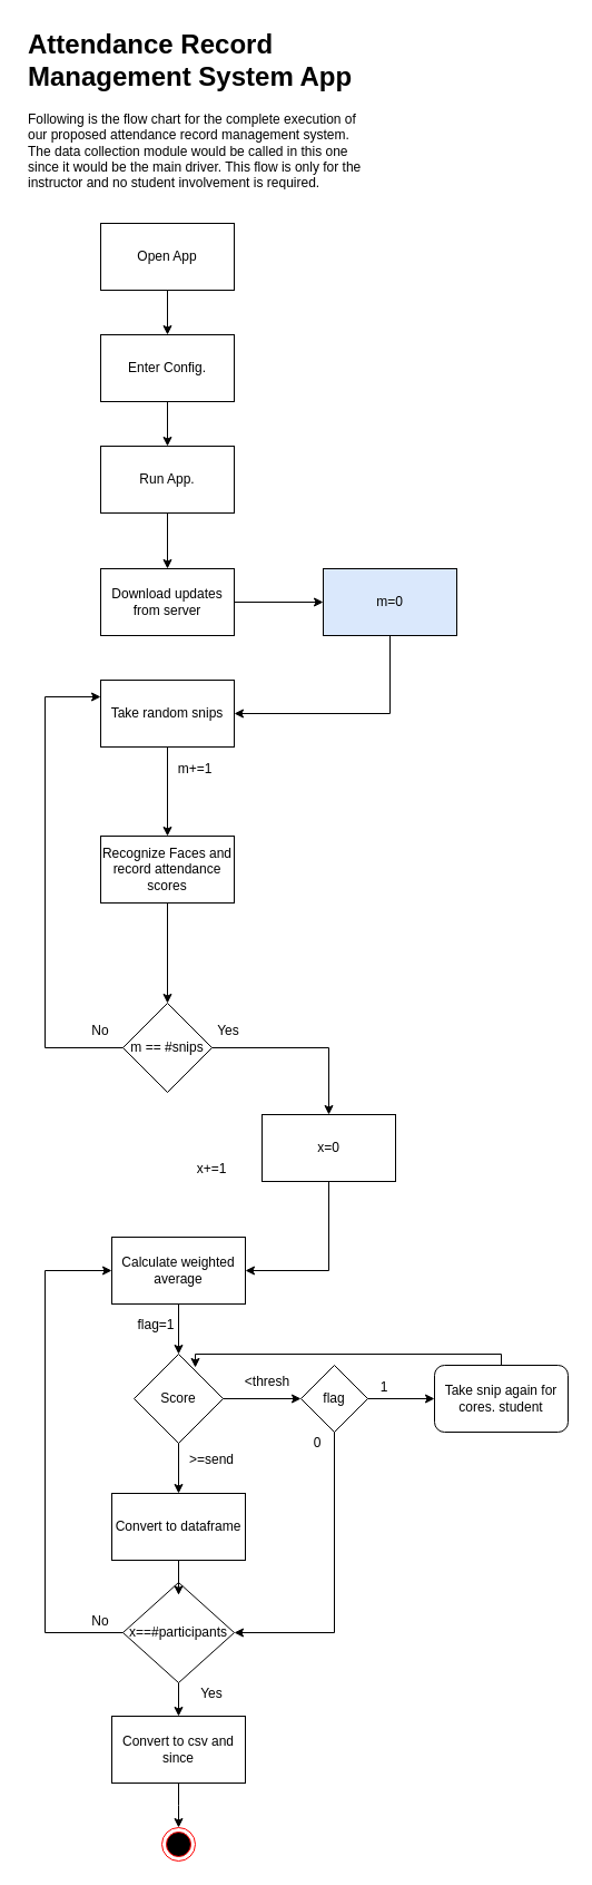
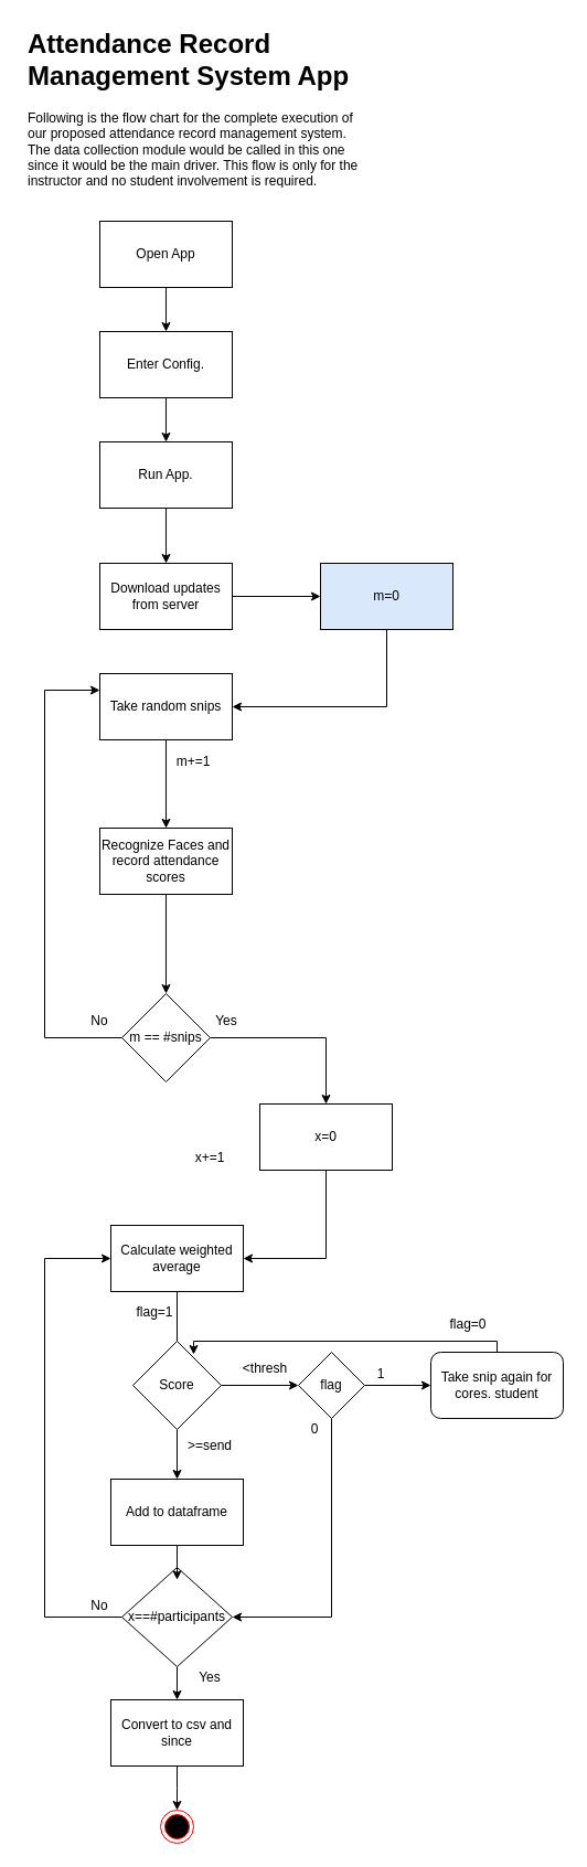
  <mxCell id="0" />
  <mxCell id="1" parent="0" />
  <mxCell id="2" value="&lt;h1&gt;Attendance Record Management System App&lt;/h1&gt;&lt;p&gt;Following is the flow chart for the complete execution of our proposed attendance record management system. The data collection module would be called in this one since it would be the main driver. This flow is only for the instructor and no student involvement is required.&lt;/p&gt;" style="text;html=1;strokeColor=none;fillColor=none;spacing=5;spacingTop=-20;whiteSpace=wrap;overflow=hidden;rounded=0;" parent="1" vertex="1"><mxGeometry x="20" y="20" width="310" height="150" as="geometry" /></mxCell>
  <mxCell id="3" value="Open App" style="rounded=0;whiteSpace=wrap;html=1;" parent="1" vertex="1"><mxGeometry x="90" y="200" width="120" height="60" as="geometry" /></mxCell>
  <mxCell id="4" value="" style="endArrow=classic;html=1;rounded=0;edgeStyle=orthogonalEdgeStyle;exitX=0.5;exitY=1;exitDx=0;exitDy=0;entryX=0.5;entryY=0;entryDx=0;entryDy=0;" parent="1" source="3" target="5" edge="1"><mxGeometry width="50" height="50" relative="1" as="geometry"><mxPoint x="330" y="290" as="sourcePoint" /><mxPoint x="150" y="300" as="targetPoint" /></mxGeometry></mxCell>
  <mxCell id="5" value="Enter Config." style="rounded=0;whiteSpace=wrap;html=1;" parent="1" vertex="1"><mxGeometry x="90" y="300" width="120" height="60" as="geometry" /></mxCell>
  <mxCell id="6" value="" style="endArrow=classic;html=1;rounded=0;edgeStyle=orthogonalEdgeStyle;exitX=0.5;exitY=1;exitDx=0;exitDy=0;entryX=0.5;entryY=0;entryDx=0;entryDy=0;" parent="1" source="5" target="7" edge="1"><mxGeometry width="50" height="50" relative="1" as="geometry"><mxPoint x="330" y="280" as="sourcePoint" /><mxPoint x="150" y="410" as="targetPoint" /></mxGeometry></mxCell>
  <mxCell id="7" value="Run App." style="rounded=0;whiteSpace=wrap;html=1;" parent="1" vertex="1"><mxGeometry x="90" y="400" width="120" height="60" as="geometry" /></mxCell>
  <mxCell id="8" value="" style="endArrow=classic;html=1;rounded=0;edgeStyle=orthogonalEdgeStyle;exitX=0.5;exitY=1;exitDx=0;exitDy=0;entryX=0.5;entryY=0;entryDx=0;entryDy=0;" parent="1" source="7" target="9" edge="1"><mxGeometry width="50" height="50" relative="1" as="geometry"><mxPoint x="330" y="390" as="sourcePoint" /><mxPoint x="150" y="510" as="targetPoint" /></mxGeometry></mxCell>
  <mxCell id="9" value="Download updates from server" style="rounded=0;whiteSpace=wrap;html=1;" parent="1" vertex="1"><mxGeometry x="90" y="510" width="120" height="60" as="geometry" /></mxCell>
  <mxCell id="10" value="Take random snips" style="rounded=0;whiteSpace=wrap;html=1;" parent="1" vertex="1"><mxGeometry x="90" y="610" width="120" height="60" as="geometry" /></mxCell>
  <mxCell id="11" value="" style="endArrow=classic;html=1;rounded=0;edgeStyle=orthogonalEdgeStyle;exitX=0.5;exitY=1;exitDx=0;exitDy=0;entryX=0.5;entryY=0;entryDx=0;entryDy=0;" parent="1" source="10" target="12" edge="1"><mxGeometry width="50" height="50" relative="1" as="geometry"><mxPoint x="330" y="580" as="sourcePoint" /><mxPoint x="350" y="710" as="targetPoint" /></mxGeometry></mxCell>
  <mxCell id="12" value="Recognize Faces and record attendance scores" style="rounded=0;whiteSpace=wrap;html=1;" parent="1" vertex="1"><mxGeometry x="90" y="750" width="120" height="60" as="geometry" /></mxCell>
  <mxCell id="13" value="Calculate weighted average" style="rounded=0;whiteSpace=wrap;html=1;" parent="1" vertex="1"><mxGeometry x="100" y="1110" width="120" height="60" as="geometry" /></mxCell>
- <mxCell id="14" value="Convert to dataframe" style="rounded=0;whiteSpace=wrap;html=1;" parent="1" vertex="1"><mxGeometry x="100" y="1340" width="120" height="60" as="geometry" /></mxCell>
- <mxCell id="15" value="" style="endArrow=classic;html=1;rounded=0;edgeStyle=orthogonalEdgeStyle;exitX=0.5;exitY=1;exitDx=0;exitDy=0;" parent="1" source="13" target="16" edge="1"><mxGeometry width="50" height="50" relative="1" as="geometry"><mxPoint x="330" y="870" as="sourcePoint" /><mxPoint x="150" y="930" as="targetPoint" /></mxGeometry></mxCell>
+ <mxCell id="14" value="Add to dataframe" style="rounded=0;whiteSpace=wrap;html=1;" parent="1" vertex="1"><mxGeometry x="100" y="1340" width="120" height="60" as="geometry" /></mxCell>
+ <mxCell id="15" value="" style="endArrow=none;html=1;rounded=0;edgeStyle=orthogonalEdgeStyle;exitX=0.5;exitY=1;exitDx=0;exitDy=0;" parent="1" source="13" target="16" edge="1"><mxGeometry width="50" height="50" relative="1" as="geometry"><mxPoint x="330" y="870" as="sourcePoint" /><mxPoint x="150" y="930" as="targetPoint" /></mxGeometry></mxCell>
  <mxCell id="16" value="Score" style="rhombus;whiteSpace=wrap;html=1;" parent="1" vertex="1"><mxGeometry x="120" y="1215" width="80" height="80" as="geometry" /></mxCell>
  <mxCell id="17" value="" style="endArrow=classic;html=1;rounded=0;edgeStyle=orthogonalEdgeStyle;exitX=1;exitY=0.5;exitDx=0;exitDy=0;entryX=0;entryY=0.5;entryDx=0;entryDy=0;" parent="1" source="16" target="47" edge="1"><mxGeometry width="50" height="50" relative="1" as="geometry"><mxPoint x="330" y="980" as="sourcePoint" /><mxPoint x="240" y="1255" as="targetPoint" /></mxGeometry></mxCell>
  <mxCell id="18" value="&amp;lt;thresh" style="text;html=1;strokeColor=none;fillColor=none;align=center;verticalAlign=middle;whiteSpace=wrap;rounded=0;" parent="1" vertex="1"><mxGeometry x="220" y="1230" width="40" height="20" as="geometry" /></mxCell>
  <mxCell id="19" value="Take snip again for cores. student" style="whiteSpace=wrap;html=1;rounded=1;" parent="1" vertex="1"><mxGeometry x="390" y="1225" width="120" height="60" as="geometry" /></mxCell>
  <mxCell id="20" value="" style="endArrow=classic;html=1;rounded=0;edgeStyle=orthogonalEdgeStyle;exitX=0.5;exitY=1;exitDx=0;exitDy=0;entryX=0.5;entryY=0;entryDx=0;entryDy=0;" parent="1" source="16" target="14" edge="1"><mxGeometry width="50" height="50" relative="1" as="geometry"><mxPoint x="330" y="980" as="sourcePoint" /><mxPoint x="380" y="930" as="targetPoint" /></mxGeometry></mxCell>
  <mxCell id="21" value="&amp;gt;=send" style="text;html=1;strokeColor=none;fillColor=none;align=center;verticalAlign=middle;whiteSpace=wrap;rounded=0;" parent="1" vertex="1"><mxGeometry x="160" y="1295" width="60" height="30" as="geometry" /></mxCell>
  <mxCell id="22" value="" style="endArrow=classic;html=1;rounded=0;edgeStyle=orthogonalEdgeStyle;exitX=0.5;exitY=1;exitDx=0;exitDy=0;entryX=0.5;entryY=0;entryDx=0;entryDy=0;" parent="1" source="12" target="29" edge="1"><mxGeometry width="50" height="50" relative="1" as="geometry"><mxPoint x="330" y="890" as="sourcePoint" /><mxPoint x="150" y="900" as="targetPoint" /></mxGeometry></mxCell>
  <mxCell id="23" value="x==#participants" style="rhombus;whiteSpace=wrap;html=1;" parent="1" vertex="1"><mxGeometry x="110" y="1420" width="100" height="90" as="geometry" /></mxCell>
  <mxCell id="24" value="" style="endArrow=classic;html=1;rounded=0;edgeStyle=orthogonalEdgeStyle;exitX=0.5;exitY=1;exitDx=0;exitDy=0;entryX=0.5;entryY=0.125;entryDx=0;entryDy=0;entryPerimeter=0;" parent="1" source="14" target="23" edge="1"><mxGeometry width="50" height="50" relative="1" as="geometry"><mxPoint x="150" y="1320" as="sourcePoint" /><mxPoint x="150" y="1330" as="targetPoint" /></mxGeometry></mxCell>
  <mxCell id="25" value="" style="endArrow=classic;html=1;rounded=0;edgeStyle=orthogonalEdgeStyle;exitX=0;exitY=0.5;exitDx=0;exitDy=0;entryX=0;entryY=0.5;entryDx=0;entryDy=0;" parent="1" source="23" target="13" edge="1"><mxGeometry width="50" height="50" relative="1" as="geometry"><mxPoint x="330" y="1280" as="sourcePoint" /><mxPoint x="380" y="1230" as="targetPoint" /><Array as="points"><mxPoint x="40" y="1465" /><mxPoint x="40" y="1140" /></Array></mxGeometry></mxCell>
  <mxCell id="26" value="" style="endArrow=classic;html=1;rounded=0;edgeStyle=orthogonalEdgeStyle;exitX=0.5;exitY=1;exitDx=0;exitDy=0;entryX=0.5;entryY=0;entryDx=0;entryDy=0;" parent="1" source="23" target="41" edge="1"><mxGeometry width="50" height="50" relative="1" as="geometry"><mxPoint x="330" y="1380" as="sourcePoint" /><mxPoint x="160" y="1540" as="targetPoint" /></mxGeometry></mxCell>
  <mxCell id="27" value="No" style="text;html=1;strokeColor=none;fillColor=none;align=center;verticalAlign=middle;whiteSpace=wrap;rounded=0;" parent="1" vertex="1"><mxGeometry x="60" y="1440" width="60" height="30" as="geometry" /></mxCell>
  <mxCell id="28" value="Yes" style="text;html=1;strokeColor=none;fillColor=none;align=center;verticalAlign=middle;whiteSpace=wrap;rounded=0;" parent="1" vertex="1"><mxGeometry x="170" y="1510" width="40" height="20" as="geometry" /></mxCell>
  <mxCell id="29" value="m == #snips" style="rhombus;whiteSpace=wrap;html=1;" parent="1" vertex="1"><mxGeometry x="110" y="900" width="80" height="80" as="geometry" /></mxCell>
  <mxCell id="30" value="" style="endArrow=classic;html=1;rounded=0;edgeStyle=orthogonalEdgeStyle;exitX=1;exitY=0.5;exitDx=0;exitDy=0;" parent="1" source="9" target="31" edge="1"><mxGeometry width="50" height="50" relative="1" as="geometry"><mxPoint x="330" y="690" as="sourcePoint" /><mxPoint x="380" y="640" as="targetPoint" /></mxGeometry></mxCell>
  <mxCell id="31" value="m=0" style="rounded=0;whiteSpace=wrap;html=1;fillColor=#dae8fc;" parent="1" vertex="1"><mxGeometry x="290" y="510" width="120" height="60" as="geometry" /></mxCell>
  <mxCell id="32" value="" style="endArrow=classic;html=1;rounded=0;edgeStyle=orthogonalEdgeStyle;exitX=0.5;exitY=1;exitDx=0;exitDy=0;entryX=1;entryY=0.5;entryDx=0;entryDy=0;" parent="1" source="31" target="10" edge="1"><mxGeometry width="50" height="50" relative="1" as="geometry"><mxPoint x="330" y="690" as="sourcePoint" /><mxPoint x="380" y="640" as="targetPoint" /></mxGeometry></mxCell>
  <mxCell id="33" value="m+=1" style="text;html=1;strokeColor=none;fillColor=none;align=center;verticalAlign=middle;whiteSpace=wrap;rounded=0;" parent="1" vertex="1"><mxGeometry x="155" y="680" width="40" height="20" as="geometry" /></mxCell>
  <mxCell id="34" value="" style="endArrow=classic;html=1;rounded=0;edgeStyle=orthogonalEdgeStyle;entryX=0;entryY=0.25;entryDx=0;entryDy=0;exitX=0;exitY=0.5;exitDx=0;exitDy=0;" parent="1" source="29" target="10" edge="1"><mxGeometry width="50" height="50" relative="1" as="geometry"><mxPoint x="110" y="1060" as="sourcePoint" /><mxPoint x="380" y="1040" as="targetPoint" /><Array as="points"><mxPoint x="40" y="940" /><mxPoint x="40" y="625" /></Array></mxGeometry></mxCell>
  <mxCell id="35" value="No" style="text;html=1;strokeColor=none;fillColor=none;align=center;verticalAlign=middle;whiteSpace=wrap;rounded=0;" parent="1" vertex="1"><mxGeometry x="70" y="910" width="40" height="30" as="geometry" /></mxCell>
  <mxCell id="36" value="" style="endArrow=classic;html=1;rounded=0;edgeStyle=orthogonalEdgeStyle;exitX=1;exitY=0.5;exitDx=0;exitDy=0;" parent="1" source="29" target="37" edge="1"><mxGeometry width="50" height="50" relative="1" as="geometry"><mxPoint x="230" y="1210" as="sourcePoint" /><mxPoint x="280" y="1060" as="targetPoint" /></mxGeometry></mxCell>
  <mxCell id="37" value="x=0" style="rounded=0;whiteSpace=wrap;html=1;" parent="1" vertex="1"><mxGeometry x="235" y="1000" width="120" height="60" as="geometry" /></mxCell>
  <mxCell id="38" value="" style="endArrow=classic;html=1;rounded=0;edgeStyle=orthogonalEdgeStyle;exitX=0.5;exitY=1;exitDx=0;exitDy=0;entryX=1;entryY=0.5;entryDx=0;entryDy=0;" parent="1" source="37" target="13" edge="1"><mxGeometry width="50" height="50" relative="1" as="geometry"><mxPoint x="230" y="1110" as="sourcePoint" /><mxPoint x="280" y="1060" as="targetPoint" /></mxGeometry></mxCell>
  <mxCell id="39" value="Yes" style="text;html=1;strokeColor=none;fillColor=none;align=center;verticalAlign=middle;whiteSpace=wrap;rounded=0;" parent="1" vertex="1"><mxGeometry x="175" y="910" width="60" height="30" as="geometry" /></mxCell>
  <mxCell id="40" value="x+=1" style="text;html=1;strokeColor=none;fillColor=none;align=center;verticalAlign=middle;whiteSpace=wrap;rounded=0;" parent="1" vertex="1"><mxGeometry x="165" y="1039" width="50" height="20" as="geometry" /></mxCell>
  <mxCell id="41" value="Convert to csv and since" style="rounded=0;whiteSpace=wrap;html=1;" parent="1" vertex="1"><mxGeometry x="100" y="1540" width="120" height="60" as="geometry" /></mxCell>
  <mxCell id="42" value="" style="endArrow=classic;html=1;rounded=0;edgeStyle=orthogonalEdgeStyle;exitX=0.5;exitY=1;exitDx=0;exitDy=0;" parent="1" source="41" edge="1"><mxGeometry width="50" height="50" relative="1" as="geometry"><mxPoint x="230" y="1510" as="sourcePoint" /><mxPoint x="160" y="1640" as="targetPoint" /></mxGeometry></mxCell>
  <mxCell id="43" value="" style="ellipse;html=1;shape=endState;fillColor=#000000;strokeColor=#ff0000;" parent="1" vertex="1"><mxGeometry x="145" y="1640" width="30" height="30" as="geometry" /></mxCell>
  <mxCell id="44" value="" style="endArrow=classic;html=1;rounded=0;edgeStyle=orthogonalEdgeStyle;exitX=0.5;exitY=0;exitDx=0;exitDy=0;entryX=0.688;entryY=0.15;entryDx=0;entryDy=0;entryPerimeter=0;" edge="1" parent="1" source="19" target="16"><mxGeometry width="50" height="50" relative="1" as="geometry"><mxPoint x="400" y="1170" as="sourcePoint" /><mxPoint x="450" y="1120" as="targetPoint" /><Array as="points"><mxPoint x="450" y="1215" /><mxPoint x="175" y="1215" /></Array></mxGeometry></mxCell>
  <mxCell id="45" value="flag=1" style="text;html=1;strokeColor=none;fillColor=none;align=center;verticalAlign=middle;whiteSpace=wrap;rounded=0;" vertex="1" parent="1"><mxGeometry x="125" y="1179" width="30" height="20" as="geometry" /></mxCell>
+ <mxCell id="46" value="flag=0" style="text;html=1;strokeColor=none;fillColor=none;align=center;verticalAlign=middle;whiteSpace=wrap;rounded=0;" vertex="1" parent="1"><mxGeometry x="409" y="1190" width="30" height="20" as="geometry" /></mxCell>
  <mxCell id="47" value="flag" style="rhombus;whiteSpace=wrap;html=1;" vertex="1" parent="1"><mxGeometry x="270" y="1225" width="60" height="60" as="geometry" /></mxCell>
  <mxCell id="48" value="" style="endArrow=classic;html=1;rounded=0;edgeStyle=orthogonalEdgeStyle;exitX=1;exitY=0.5;exitDx=0;exitDy=0;entryX=0;entryY=0.5;entryDx=0;entryDy=0;" edge="1" parent="1" source="47" target="19"><mxGeometry width="50" height="50" relative="1" as="geometry"><mxPoint x="330" y="1309.5" as="sourcePoint" /><mxPoint x="400" y="1309.5" as="targetPoint" /></mxGeometry></mxCell>
  <mxCell id="49" value="1" style="text;html=1;strokeColor=none;fillColor=none;align=center;verticalAlign=middle;whiteSpace=wrap;rounded=0;" vertex="1" parent="1"><mxGeometry x="330" y="1240" width="30" height="10" as="geometry" /></mxCell>
  <mxCell id="50" value="" style="endArrow=classic;html=1;rounded=0;edgeStyle=orthogonalEdgeStyle;exitX=0.5;exitY=1;exitDx=0;exitDy=0;entryX=1;entryY=0.5;entryDx=0;entryDy=0;" edge="1" parent="1" source="47" target="23"><mxGeometry width="50" height="50" relative="1" as="geometry"><mxPoint x="340" y="1265" as="sourcePoint" /><mxPoint x="400" y="1265" as="targetPoint" /></mxGeometry></mxCell>
  <mxCell id="51" value="0" style="text;html=1;strokeColor=none;fillColor=none;align=center;verticalAlign=middle;whiteSpace=wrap;rounded=0;" vertex="1" parent="1"><mxGeometry x="270" y="1290" width="30" height="10" as="geometry" /></mxCell>
